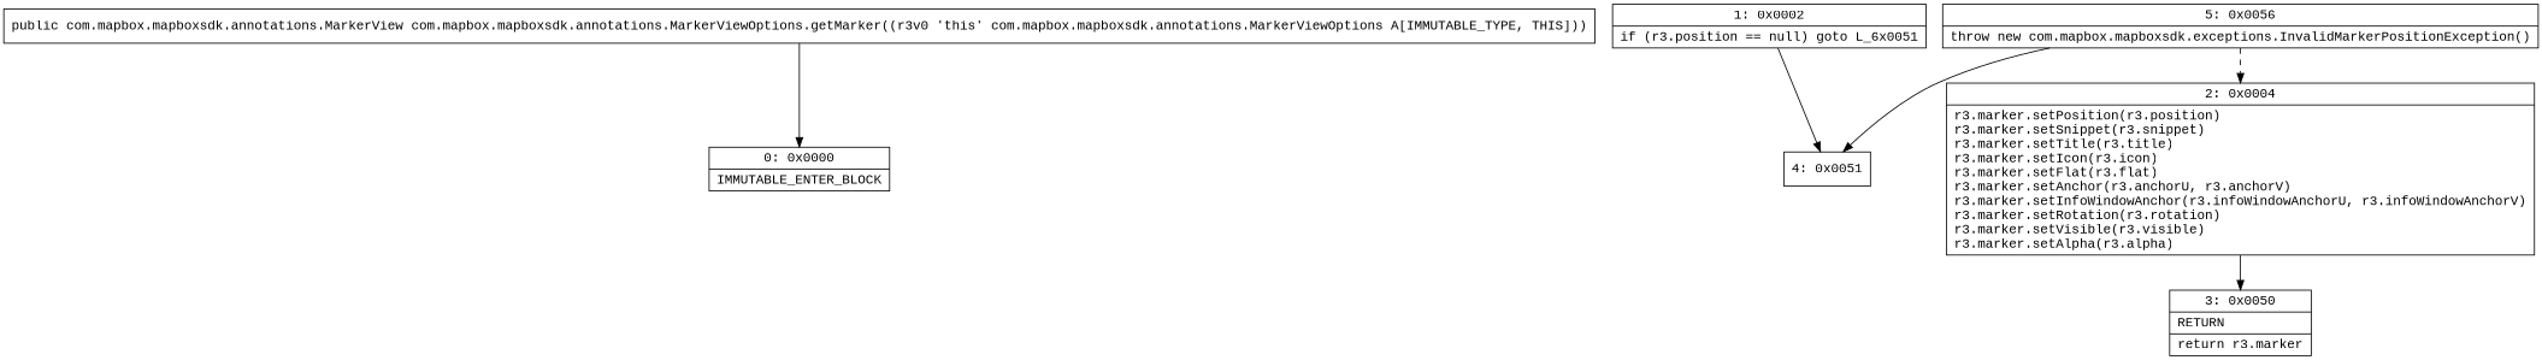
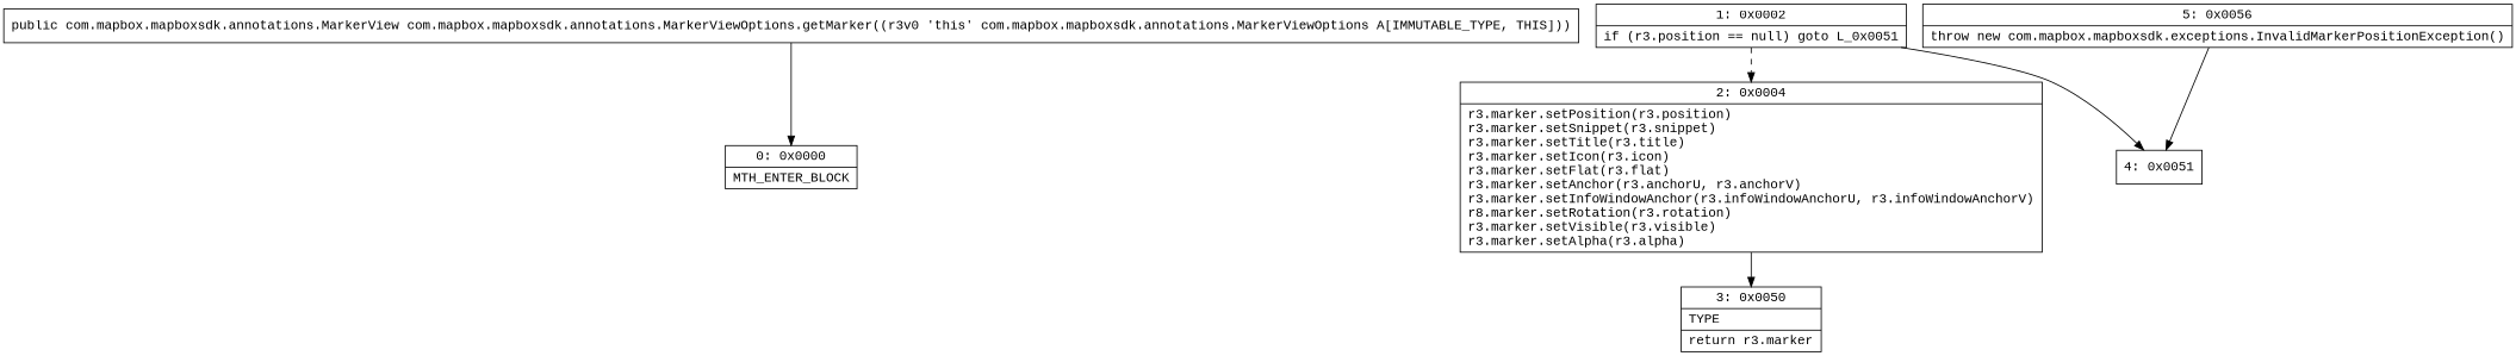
  digraph {
    fontname="Liberation Mono"
    node [fontname="Liberation Mono" shape=record]
    edge [fontname="Liberation Mono"]
-   n1 [label="{0\:\ 0x0000|IMMUTABLE_ENTER_BLOCK\l}"]
-   n2 [label="{1\:\ 0x0002|if (r3.position == null) goto L_6x0051\l}"]
-   n3 [label="{2\:\ 0x0004|r3.marker.setPosition(r3.position)\lr3.marker.setSnippet(r3.snippet)\lr3.marker.setTitle(r3.title)\lr3.marker.setIcon(r3.icon)\lr3.marker.setFlat(r3.flat)\lr3.marker.setAnchor(r3.anchorU, r3.anchorV)\lr3.marker.setInfoWindowAnchor(r3.infoWindowAnchorU, r3.infoWindowAnchorV)\lr3.marker.setRotation(r3.rotation)\lr3.marker.setVisible(r3.visible)\lr3.marker.setAlpha(r3.alpha)\l}"]
+   n1 [label="{0\:\ 0x0000|MTH_ENTER_BLOCK\l}"]
+   n2 [label="{1\:\ 0x0002|if (r3.position == null) goto L_0x0051\l}"]
+   n3 [label="{2\:\ 0x0004|r3.marker.setPosition(r3.position)\lr3.marker.setSnippet(r3.snippet)\lr3.marker.setTitle(r3.title)\lr3.marker.setIcon(r3.icon)\lr3.marker.setFlat(r3.flat)\lr3.marker.setAnchor(r3.anchorU, r3.anchorV)\lr3.marker.setInfoWindowAnchor(r3.infoWindowAnchorU, r3.infoWindowAnchorV)\lr8.marker.setRotation(r3.rotation)\lr3.marker.setVisible(r3.visible)\lr3.marker.setAlpha(r3.alpha)\l}"]
    n4 [label="{4\:\ 0x0051}"]
-   n5 [label="{3\:\ 0x0050|RETURN\l|return r3.marker\l}"]
+   n5 [label="{3\:\ 0x0050|TYPE\l|return r3.marker\l}"]
    n6 [label="{5\:\ 0x0056|throw new com.mapbox.mapboxsdk.exceptions.InvalidMarkerPositionException()\l}"]
    n7 [label="{public com.mapbox.mapboxsdk.annotations.MarkerView com.mapbox.mapboxsdk.annotations.MarkerViewOptions.getMarker((r3v0 'this' com.mapbox.mapboxsdk.annotations.MarkerViewOptions A[IMMUTABLE_TYPE, THIS])) }"]
-   n6 -> n3 [style=dashed]
+   n2 -> n3 [style=dashed]
    n2 -> n4
    n3 -> n5
    n6 -> n4
    n7 -> n1
  }
